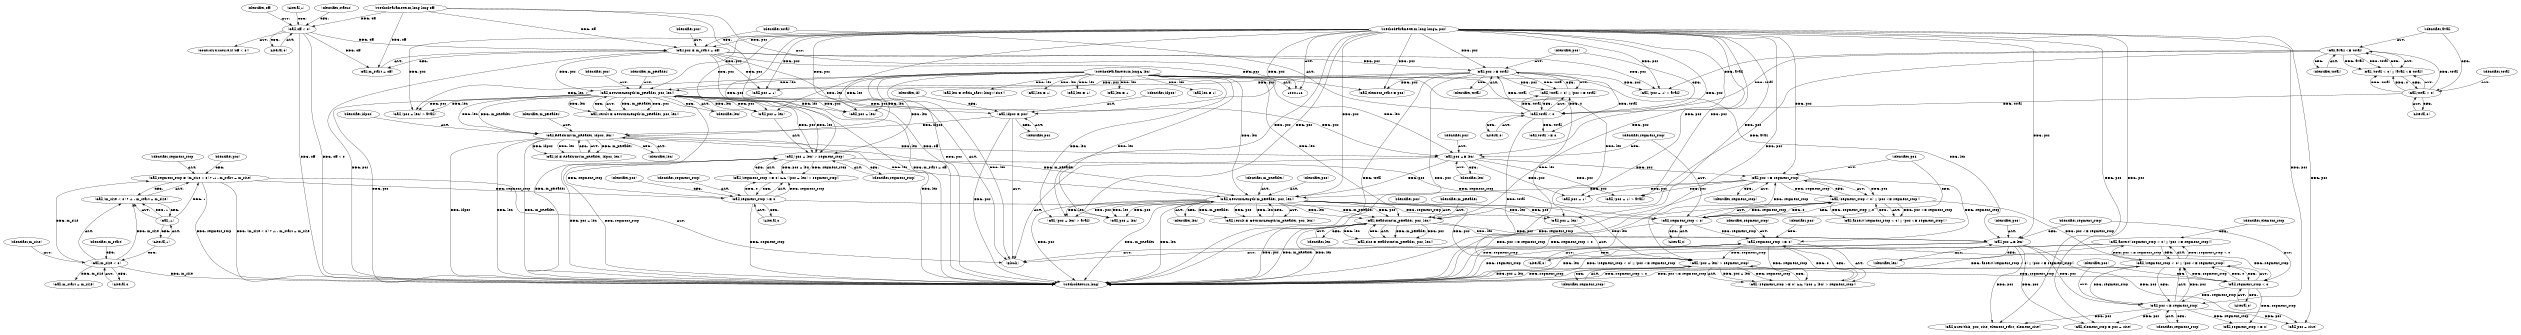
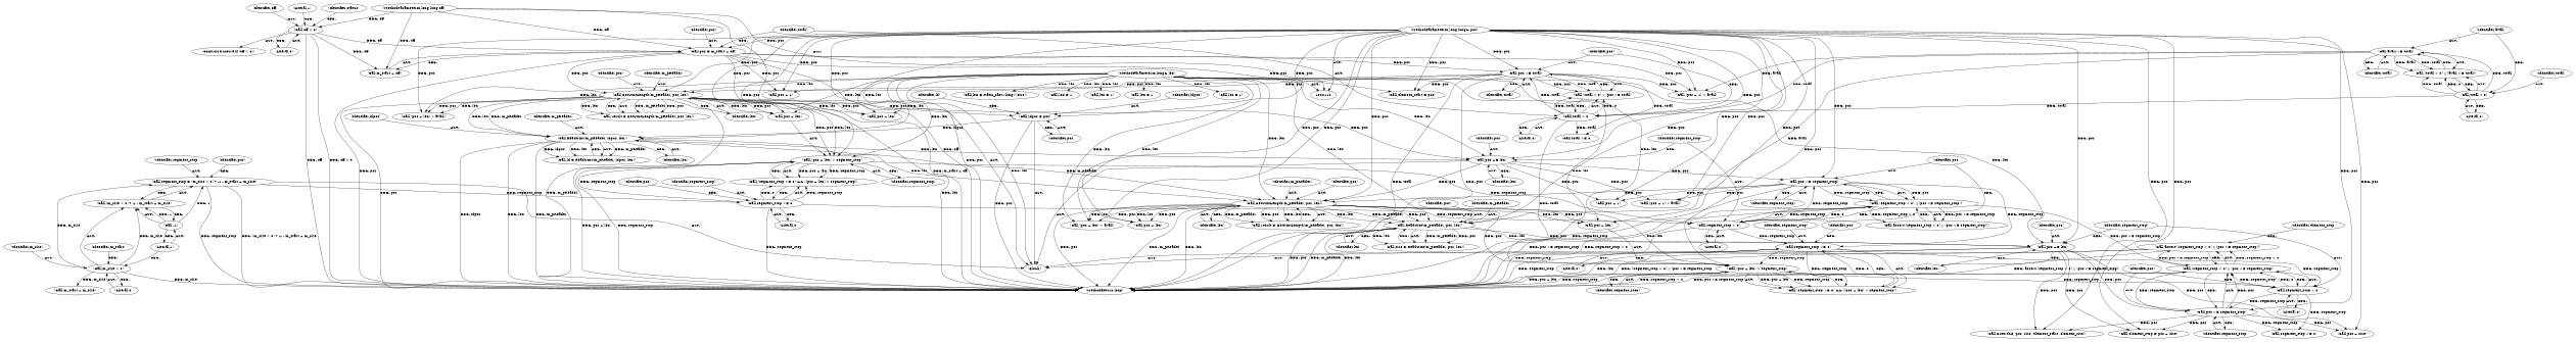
  digraph {
    n1 [label="(Call,assert((segment_stop < 0) || (pos <= segment_stop)))"]
    n2 [label="(Call,(segment_stop < 0) || (pos <= segment_stop))"]
    n3 [label="(Block,)"]
    n4 [label="(MethodReturn,long)"]
    n5 [label="(Call,segment_stop < 0)"]
    n6 [label="(Call,pos <= segment_stop)"]
    n7 [label="(Literal,0)"]
    n8 [label="(Call,segment_stop >= 0)"]
    n9 [label="(Call,Cues(this, pos, size, element_start, element_size))"]
    n10 [label="(Call,element_stop = pos + size)"]
    n11 [label="(Call,pos + size)"]
    n12 [label="(Identifier,segment_stop)"]
    n13 [label="(Call,segment_stop >= 0)"]
    n14 [label="(Call,(pos + len) > segment_stop)"]
    n15 [label="(Call,(segment_stop >= 0) && ((pos + len) > segment_stop))"]
    n16 [label="(Literal,0)"]
    n17 [label="(Identifier,segment_stop)"]
    n18 [label="(Call,segment_stop < 0)"]
    n19 [label="(Call,pos <= segment_stop)"]
    n20 [label="(Call,(segment_stop < 0) || (pos <= segment_stop))"]
    n21 [label="(Literal,0)"]
    n22 [label="(Call,GetUIntLength(m_pReader, pos, len))"]
    n23 [label="(Call,pos + 1)"]
    n24 [label="(Call,(pos + 1) > avail)"]
    n25 [label="(Identifier,segment_stop)"]
    n26 [label="(Call,assert((segment_stop < 0) || (pos <= segment_stop)))"]
    n27 [label="(Call,segment_stop >= 0)"]
    n28 [label="(Call,(pos + len) > segment_stop)"]
    n29 [label="(Call,(segment_stop >= 0) && ((pos + len) > segment_stop))"]
    n30 [label="(Literal,0)"]
    n31 [label="(Identifier,segment_stop)"]
    n32 [label="(Call,segment_stop = (m_size < 0) ? -1 : m_start + m_size)"]
    n33 [label="(Call,(m_size < 0) ? -1 : m_start + m_size)"]
    n34 [label="(Call,-1)"]
    n35 [label="(Literal,1)"]
    n36 [label="(Call,m_size < 0)"]
    n37 [label="(Call,m_start + m_size)"]
    n38 [label="(Literal,0)"]
    n39 [label="(Call,GetUIntLength(m_pReader, pos, len))"]
    n40 [label="(Call,pos += len)"]
    n41 [label="(Call,ReadUInt(m_pReader, idpos, len))"]
    n42 [label="(Call,idpos = pos)"]
    n43 [label="(Call,result = GetUIntLength(m_pReader, pos, len))"]
    n44 [label="(Call,(pos + len) > avail)"]
    n45 [label="(Identifier,len)"]
    n46 [label="(Call,pos + len)"]
    n47 [label="(Call,pos + len)"]
    n48 [label="(Identifier,len)"]
    n49 [label="(Identifier,len)"]
    n50 [label="(Call,id = ReadUInt(m_pReader, idpos, len))"]
    n51 [label="(Identifier,pos)"]
    n52 [label="(MethodParameterIn,long long& pos)"]
    n53 [label="(Call,pos = m_start + off)"]
    n54 [label="(Call,pos >= total)"]
    n55 [label="(Call,pos += len)"]
    n56 [label="(Call,ReadUInt(m_pReader, pos, len))"]
    n57 [label="(Call,(pos + 1) > avail)"]
    n58 [label="(Call,pos + len)"]
    n59 [label="(Call,(pos + len) > avail)"]
    n60 [label="(Call,element_start = pos)"]
    n61 [label="(Call,pos + len)"]
    n62 [label="(Call,pos + 1)"]
    1000116
    n64 [label="(Call,m_start + off)"]
    n65 [label="(Call,(total < 0) || (pos >= total))"]
    n66 [label="(Identifier,total)"]
    n67 [label="(Call,total >= 0)"]
    n68 [label="(Call,result = GetUIntLength(m_pReader, pos, len))"]
    n69 [label="(Identifier,len)"]
    n70 [label="(Identifier,len)"]
    n71 [label="(Identifier,len)"]
    n72 [label="(Call,size = ReadUInt(m_pReader, pos, len))"]
    n73 [label="(Call,off < 0)"]
    n74 [label="(Literal,0)"]
    n75 [label="(ControlStructure,if (off < 0))"]
    n76 [label="(MethodParameterIn,long long off)"]
    n77 [label="(Call,total < 0)"]
    n78 [label="(Literal,0)"]
    n79 [label="(Call,total < 0)"]
    n80 [label="(Call,avail <= total)"]
    n81 [label="(Literal,0)"]
    n82 [label="(Call,(total < 0) || (avail <= total))"]
    n83 [label="(Identifier,total)"]
    n84 [label="(MethodParameterIn,long& len)"]
    n85 [label="(Call,len = 1)"]
    n86 [label="(Call,len = static_cast<long>(size))"]
    n87 [label="(Call,len = 1)"]
    n88 [label="(Call,len = 1)"]
    n89 [label="(Call,len = 1)"]
    n90 [label="(Identifier,segment_stop)"]
    n91 [label="(Identifier,m_pReader)"]
    n92 [label="(Identifier,segment_stop)"]
    n93 [label="(Identifier,pos)"]
    n94 [label="(Identifier,pos)"]
    n95 [label="(Identifier,segment_stop)"]
    n96 [label="(Identifier,avail)"]
    n97 [label="(Identifier,m_pReader)"]
    n98 [label="(Identifier,pos)"]
    n99 [label="(Identifier,pos)"]
    n100 [label="(Identifier,element_stop)"]
    n101 [label="(Identifier,off)"]
    n102 [label="(Identifier,segment_stop)"]
    n103 [label="(Identifier,pos)"]
    n104 [label="(Identifier,pos)"]
    n105 [label="(Identifier,m_pReader)"]
    n106 [label="(Identifier,total)"]
    n107 [label="(Identifier,total)"]
    n108 [label="(Identifier,m_pReader)"]
    n109 [label="(Identifier,segment_stop)"]
    n110 [label="(Identifier,pos)"]
    n111 [label="(Literal,1)"]
    n112 [label="(Identifier,idpos)"]
    n113 [label="(Identifier,m_start)"]
    n114 [label="(Identifier,id)"]
    n115 [label="(Identifier,idpos)"]
    n116 [label="(Identifier,pos)"]
    n117 [label="(Identifier,m_size)"]
    n118 [label="(Identifier,pos)"]
    n119 [label="(Identifier,pos)"]
    n120 [label="(Identifier,status)"]
    n121 [label="(Identifier,pos)"]
    n122 [label="(Identifier,pos)"]
    n1 -> n2 [label="CFG: "]
    n1 -> n3 [label="AST: "]
    n1 -> n4 [label="DDG: (segment_stop < 0) || (pos <= segment_stop)"]
    n1 -> n4 [label="DDG: assert((segment_stop < 0) || (pos <= segment_stop))"]
    n2 -> n1 [label="AST: "]
    n2 -> n1 [label="DDG: segment_stop < 0"]
    n2 -> n1 [label="DDG: pos <= segment_stop"]
    n2 -> n4 [label="DDG: pos <= segment_stop"]
    n2 -> n4 [label="DDG: segment_stop < 0"]
    n2 -> n5 [label="CFG: "]
    n2 -> n6 [label="CFG: "]
    n5 -> n2 [label="AST: "]
    n5 -> n2 [label="DDG: segment_stop"]
    n5 -> n2 [label="DDG: 0"]
    n5 -> n6 [label="DDG: segment_stop"]
    n5 -> n7 [label="CFG: "]
    n5 -> n8 [label="DDG: segment_stop"]
    n6 -> n2 [label="AST: "]
    n6 -> n2 [label="DDG: pos"]
    n6 -> n2 [label="DDG: segment_stop"]
    n6 -> n8 [label="DDG: segment_stop"]
    n6 -> n9 [label="DDG: pos"]
    n6 -> n10 [label="DDG: pos"]
    n6 -> n11 [label="DDG: pos"]
    n6 -> n12 [label="CFG: "]
    n7 -> n5 [label="AST: "]
    n12 -> n6 [label="AST: "]
    n13 -> n4 [label="DDG: segment_stop"]
    n13 -> n5 [label="DDG: segment_stop"]
    n13 -> n14 [label="DDG: segment_stop"]
    n13 -> n15 [label="AST: "]
    n13 -> n15 [label="DDG: segment_stop"]
    n13 -> n15 [label="DDG: 0"]
    n13 -> n16 [label="CFG: "]
    n14 -> n4 [label="DDG: pos + len"]
    n14 -> n4 [label="DDG: segment_stop"]
    n14 -> n5 [label="DDG: segment_stop"]
    n14 -> n15 [label="AST: "]
    n14 -> n15 [label="DDG: pos + len"]
    n14 -> n15 [label="DDG: segment_stop"]
    n14 -> n17 [label="CFG: "]
    n15 -> n13 [label="CFG: "]
    n15 -> n14 [label="CFG: "]
    n16 -> n13 [label="AST: "]
    n17 -> n14 [label="AST: "]
    n18 -> n4 [label="DDG: segment_stop"]
    n18 -> n13 [label="DDG: segment_stop"]
    n18 -> n19 [label="DDG: segment_stop"]
    n18 -> n20 [label="AST: "]
    n18 -> n20 [label="DDG: segment_stop"]
    n18 -> n20 [label="DDG: 0"]
    n18 -> n21 [label="CFG: "]
    n19 -> n4 [label="DDG: segment_stop"]
    n19 -> n13 [label="DDG: segment_stop"]
    n19 -> n20 [label="AST: "]
    n19 -> n20 [label="DDG: pos"]
    n19 -> n20 [label="DDG: segment_stop"]
    n19 -> n22 [label="DDG: pos"]
    n19 -> n23 [label="DDG: pos"]
    n19 -> n24 [label="DDG: pos"]
    n19 -> n25 [label="CFG: "]
    n20 -> n2 [label="DDG: pos <= segment_stop"]
    n20 -> n4 [label="DDG: pos <= segment_stop"]
    n20 -> n4 [label="DDG: segment_stop < 0"]
    n20 -> n18 [label="CFG: "]
    n20 -> n19 [label="CFG: "]
    n20 -> n26 [label="AST: "]
    n20 -> n26 [label="DDG: segment_stop < 0"]
    n20 -> n26 [label="DDG: pos <= segment_stop"]
    n21 -> n18 [label="AST: "]
    n22 -> n4 [label="DDG: m_pReader"]
    n22 -> n4 [label="DDG: len"]
    n22 -> n4 [label="DDG: pos"]
    n22 -> n14 [label="DDG: pos"]
    n22 -> n14 [label="DDG: len"]
    n22 -> n56 [label="DDG: m_pReader"]
    n22 -> n56 [label="DDG: pos"]
    n22 -> n56 [label="DDG: len"]
    n22 -> n58 [label="DDG: pos"]
    n22 -> n58 [label="DDG: len"]
    n22 -> n59 [label="DDG: pos"]
    n22 -> n59 [label="DDG: len"]
    n22 -> n61 [label="DDG: pos"]
    n22 -> n61 [label="DDG: len"]
    n22 -> n68 [label="AST: "]
    n22 -> n68 [label="DDG: m_pReader"]
    n22 -> n68 [label="DDG: pos"]
    n22 -> n68 [label="DDG: len"]
    n22 -> n69 [label="CFG: "]
    n25 -> n19 [label="AST: "]
    n26 -> n20 [label="CFG: "]
    n27 -> n4 [label="DDG: segment_stop"]
    n27 -> n18 [label="DDG: segment_stop"]
    n27 -> n28 [label="DDG: segment_stop"]
    n27 -> n29 [label="AST: "]
    n27 -> n29 [label="DDG: segment_stop"]
    n27 -> n29 [label="DDG: 0"]
    n27 -> n30 [label="CFG: "]
    n28 -> n4 [label="DDG: segment_stop"]
    n28 -> n4 [label="DDG: pos + len"]
    n28 -> n18 [label="DDG: segment_stop"]
    n28 -> n29 [label="AST: "]
    n28 -> n29 [label="DDG: pos + len"]
    n28 -> n29 [label="DDG: segment_stop"]
    n28 -> n31 [label="CFG: "]
    n29 -> n27 [label="CFG: "]
    n29 -> n28 [label="CFG: "]
    n30 -> n27 [label="AST: "]
    n31 -> n28 [label="AST: "]
    n32 -> n3 [label="AST: "]
    n32 -> n4 [label="DDG: (m_size < 0) ? -1 : m_start + m_size"]
    n32 -> n4 [label="DDG: segment_stop"]
    n32 -> n27 [label="DDG: segment_stop"]
    n32 -> n33 [label="CFG: "]
    n33 -> n32 [label="AST: "]
    n33 -> n34 [label="CFG: "]
    n34 -> n32 [label="DDG: 1"]
    n34 -> n33 [label="AST: "]
    n34 -> n33 [label="DDG: 1"]
    n34 -> n35 [label="CFG: "]
    n35 -> n34 [label="AST: "]
    n35 -> n36 [label="CFG: "]
    n36 -> n4 [label="DDG: m_size"]
    n36 -> n32 [label="DDG: m_size"]
    n36 -> n33 [label="AST: "]
    n36 -> n33 [label="DDG: m_size"]
    n36 -> n37 [label="DDG: m_size"]
    n36 -> n38 [label="CFG: "]
    n38 -> n36 [label="AST: "]
    n39 -> n4 [label="DDG: m_pReader"]
    n39 -> n4 [label="DDG: len"]
    n39 -> n4 [label="DDG: pos"]
    n39 -> n28 [label="DDG: pos"]
    n39 -> n28 [label="DDG: len"]
    n39 -> n40 [label="DDG: pos"]
    n39 -> n41 [label="DDG: m_pReader"]
    n39 -> n41 [label="DDG: len"]
    n39 -> n42 [label="DDG: pos"]
    n39 -> n43 [label="AST: "]
    n39 -> n43 [label="DDG: m_pReader"]
    n39 -> n43 [label="DDG: pos"]
    n39 -> n43 [label="DDG: len"]
    n39 -> n44 [label="DDG: pos"]
    n39 -> n44 [label="DDG: len"]
    n39 -> n45 [label="CFG: "]
    n39 -> n46 [label="DDG: pos"]
    n39 -> n46 [label="DDG: len"]
    n39 -> n47 [label="DDG: pos"]
    n39 -> n47 [label="DDG: len"]
    n40 -> n3 [label="AST: "]
    n40 -> n19 [label="DDG: pos"]
    n40 -> n22 [label="DDG: pos"]
    n40 -> n23 [label="DDG: pos"]
    n40 -> n24 [label="DDG: pos"]
    n40 -> n48 [label="CFG: "]
    n41 -> n4 [label="DDG: idpos"]
    n41 -> n4 [label="DDG: len"]
    n41 -> n4 [label="DDG: m_pReader"]
    n41 -> n22 [label="DDG: m_pReader"]
    n41 -> n22 [label="DDG: len"]
    n41 -> n40 [label="DDG: len"]
    n41 -> n49 [label="CFG: "]
    n41 -> n50 [label="AST: "]
    n41 -> n50 [label="DDG: m_pReader"]
    n41 -> n50 [label="DDG: idpos"]
    n41 -> n50 [label="DDG: len"]
    n42 -> n3 [label="AST: "]
    n42 -> n4 [label="DDG: pos"]
    n42 -> n41 [label="DDG: idpos"]
    n42 -> n51 [label="CFG: "]
    n43 -> n39 [label="CFG: "]
    n45 -> n39 [label="AST: "]
    n47 -> n28 [label="AST: "]
    n48 -> n40 [label="AST: "]
    n49 -> n41 [label="AST: "]
    n50 -> n41 [label="CFG: "]
    n51 -> n42 [label="AST: "]
    n52 -> n4 [label="DDG: pos"]
    n52 -> n6 [label="DDG: pos"]
    n52 -> n9 [label="DDG: pos"]
    n52 -> n10 [label="DDG: pos"]
    n52 -> n11 [label="DDG: pos"]
    n52 -> n14 [label="DDG: pos"]
    n52 -> n19 [label="DDG: pos"]
    n52 -> n22 [label="DDG: pos"]
    n52 -> n23 [label="DDG: pos"]
    n52 -> n24 [label="DDG: pos"]
    n52 -> n28 [label="DDG: pos"]
    n52 -> n39 [label="DDG: pos"]
    n52 -> n40 [label="DDG: pos"]
    n52 -> n42 [label="DDG: pos"]
    n52 -> n44 [label="DDG: pos"]
    n52 -> n46 [label="DDG: pos"]
    n52 -> n47 [label="DDG: pos"]
    n52 -> n53 [label="DDG: pos"]
    n52 -> n54 [label="DDG: pos"]
    n52 -> n55 [label="DDG: pos"]
    n52 -> n56 [label="DDG: pos"]
    n52 -> n57 [label="DDG: pos"]
    n52 -> n58 [label="DDG: pos"]
    n52 -> n59 [label="DDG: pos"]
    n52 -> n60 [label="DDG: pos"]
    n52 -> n61 [label="DDG: pos"]
    n52 -> n62 [label="DDG: pos"]
    n52 -> 1000116 [label="AST: "]
    n53 -> n3 [label="AST: "]
    n53 -> n4 [label="DDG: pos"]
    n53 -> n4 [label="DDG: m_start + off"]
    n53 -> n39 [label="DDG: pos"]
    n53 -> n54 [label="DDG: pos"]
    n53 -> n57 [label="DDG: pos"]
    n53 -> n60 [label="DDG: pos"]
    n53 -> n62 [label="DDG: pos"]
    n53 -> n64 [label="CFG: "]
    n54 -> n4 [label="DDG: total"]
    n54 -> n4 [label="DDG: pos"]
    n54 -> n39 [label="DDG: pos"]
    n54 -> n57 [label="DDG: pos"]
    n54 -> n60 [label="DDG: pos"]
    n54 -> n62 [label="DDG: pos"]
    n54 -> n65 [label="AST: "]
    n54 -> n65 [label="DDG: pos"]
    n54 -> n65 [label="DDG: total"]
    n54 -> n66 [label="CFG: "]
    n54 -> n67 [label="DDG: total"]
    n55 -> n3 [label="AST: "]
    n55 -> n4 [label="DDG: len"]
    n55 -> n6 [label="DDG: pos"]
    n55 -> n9 [label="DDG: pos"]
    n55 -> n10 [label="DDG: pos"]
    n55 -> n11 [label="DDG: pos"]
    n55 -> n70 [label="CFG: "]
    n56 -> n4 [label="DDG: len"]
    n56 -> n4 [label="DDG: pos"]
    n56 -> n4 [label="DDG: m_pReader"]
    n56 -> n55 [label="DDG: len"]
    n56 -> n55 [label="DDG: pos"]
    n56 -> n71 [label="CFG: "]
    n56 -> n72 [label="AST: "]
    n56 -> n72 [label="DDG: m_pReader"]
    n56 -> n72 [label="DDG: pos"]
    n56 -> n72 [label="DDG: len"]
    n58 -> n14 [label="AST: "]
    n64 -> n53 [label="AST: "]
    n65 -> n54 [label="CFG: "]
    n65 -> n77 [label="CFG: "]
    n66 -> n54 [label="AST: "]
    n68 -> n22 [label="CFG: "]
    n69 -> n22 [label="AST: "]
    n70 -> n55 [label="AST: "]
    n71 -> n56 [label="AST: "]
-   n72 -> n56 [label="CFG: "]
+   n72 -> n56 [label="DDG: "]
    n73 -> n4 [label="DDG: off < 0"]
    n73 -> n4 [label="DDG: off"]
    n73 -> n53 [label="DDG: off"]
    n73 -> n64 [label="DDG: off"]
    n73 -> n74 [label="CFG: "]
    n73 -> n75 [label="AST: "]
    n74 -> n73 [label="AST: "]
    n76 -> n4 [label="DDG: off"]
    n76 -> n53 [label="DDG: off"]
    n76 -> 1000116 [label="AST: "]
    n76 -> n64 [label="DDG: off"]
    n76 -> n73 [label="DDG: off"]
    n77 -> n4 [label="DDG: total"]
    n77 -> n54 [label="DDG: total"]
    n77 -> n65 [label="AST: "]
    n77 -> n65 [label="DDG: total"]
    n77 -> n65 [label="DDG: 0"]
    n77 -> n67 [label="DDG: total"]
    n77 -> n78 [label="CFG: "]
    n78 -> n77 [label="AST: "]
    n79 -> n77 [label="DDG: total"]
    n79 -> n80 [label="DDG: total"]
    n79 -> n81 [label="CFG: "]
    n79 -> n82 [label="AST: "]
    n79 -> n82 [label="DDG: total"]
    n79 -> n82 [label="DDG: 0"]
    n80 -> n56 [label="DDG: avail"]
    n80 -> n57 [label="DDG: avail"]
    n80 -> n77 [label="DDG: total"]
    n80 -> n82 [label="AST: "]
    n80 -> n82 [label="DDG: avail"]
    n80 -> n82 [label="DDG: total"]
    n80 -> n83 [label="CFG: "]
    n81 -> n79 [label="AST: "]
    n82 -> n79 [label="CFG: "]
    n82 -> n80 [label="CFG: "]
    n83 -> n80 [label="AST: "]
    n84 -> n3 [label="DDG: len"]
    n84 -> n14 [label="DDG: len"]
    n84 -> n22 [label="DDG: len"]
    n84 -> n28 [label="DDG: len"]
    n84 -> n39 [label="DDG: len"]
    n84 -> n40 [label="DDG: len"]
    n84 -> n41 [label="DDG: len"]
    n84 -> n44 [label="DDG: len"]
    n84 -> n46 [label="DDG: len"]
    n84 -> n47 [label="DDG: len"]
    n84 -> n55 [label="DDG: len"]
    n84 -> n56 [label="DDG: len"]
    n84 -> n58 [label="DDG: len"]
    n84 -> n59 [label="DDG: len"]
    n84 -> n61 [label="DDG: len"]
    n84 -> 1000116 [label="AST: "]
    n84 -> n85 [label="DDG: len"]
    n84 -> n86 [label="DDG: len"]
    n84 -> n87 [label="DDG: len"]
    n84 -> n88 [label="DDG: len"]
    n84 -> n89 [label="DDG: len"]
    n90 -> n27 [label="AST: "]
    n91 -> n22 [label="AST: "]
    n92 -> n5 [label="AST: "]
    n92 -> n55 [label="CFG: "]
    n93 -> n53 [label="AST: "]
    n94 -> n40 [label="AST: "]
    n95 -> n18 [label="AST: "]
    n95 -> n40 [label="CFG: "]
    n96 -> n79 [label="CFG: "]
    n96 -> n80 [label="AST: "]
    n97 -> n39 [label="AST: "]
    n98 -> n39 [label="AST: "]
    n99 -> n22 [label="AST: "]
    n100 -> n1 [label="CFG: "]
    n101 -> n73 [label="AST: "]
    n102 -> n13 [label="AST: "]
    n103 -> n18 [label="CFG: "]
    n103 -> n19 [label="AST: "]
    n104 -> n13 [label="CFG: "]
    n105 -> n41 [label="AST: "]
    n106 -> n79 [label="AST: "]
    n107 -> n53 [label="CFG: "]
    n107 -> n77 [label="AST: "]
    n108 -> n56 [label="AST: "]
    n109 -> n32 [label="AST: "]
    n110 -> n27 [label="CFG: "]
    n111 -> n73 [label="CFG: "]
    n112 -> n42 [label="AST: "]
    n113 -> n36 [label="CFG: "]
    n114 -> n42 [label="CFG: "]
    n115 -> n41 [label="AST: "]
    n116 -> n54 [label="AST: "]
    n116 -> n77 [label="CFG: "]
    n117 -> n36 [label="AST: "]
    n118 -> n5 [label="CFG: "]
    n118 -> n6 [label="AST: "]
    n119 -> n32 [label="CFG: "]
    n120 -> n73 [label="CFG: "]
    n121 -> n55 [label="AST: "]
    n122 -> n56 [label="AST: "]
  }
